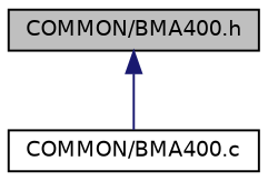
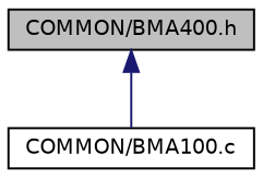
  digraph {
    fontname="DejaVu Sans"
    node [color=black fontname="DejaVu Sans" fontsize=10 shape=record style=filled]
    n1 [fillcolor=grey75 fontcolor=black height=0.2 label="COMMON/BMA400.h" width=0.4]
-   n2 [fillcolor=white height=0.2 label="COMMON/BMA400.c" width=0.4]
+   n2 [fillcolor=white height=0.2 label="COMMON/BMA100.c" width=0.4]
    n1 -> n2 [color=midnightblue dir=back fontname="DejaVu Sans" fontsize=10 labelfontname=Helvetica labelfontsize=10 style=solid]
  }
